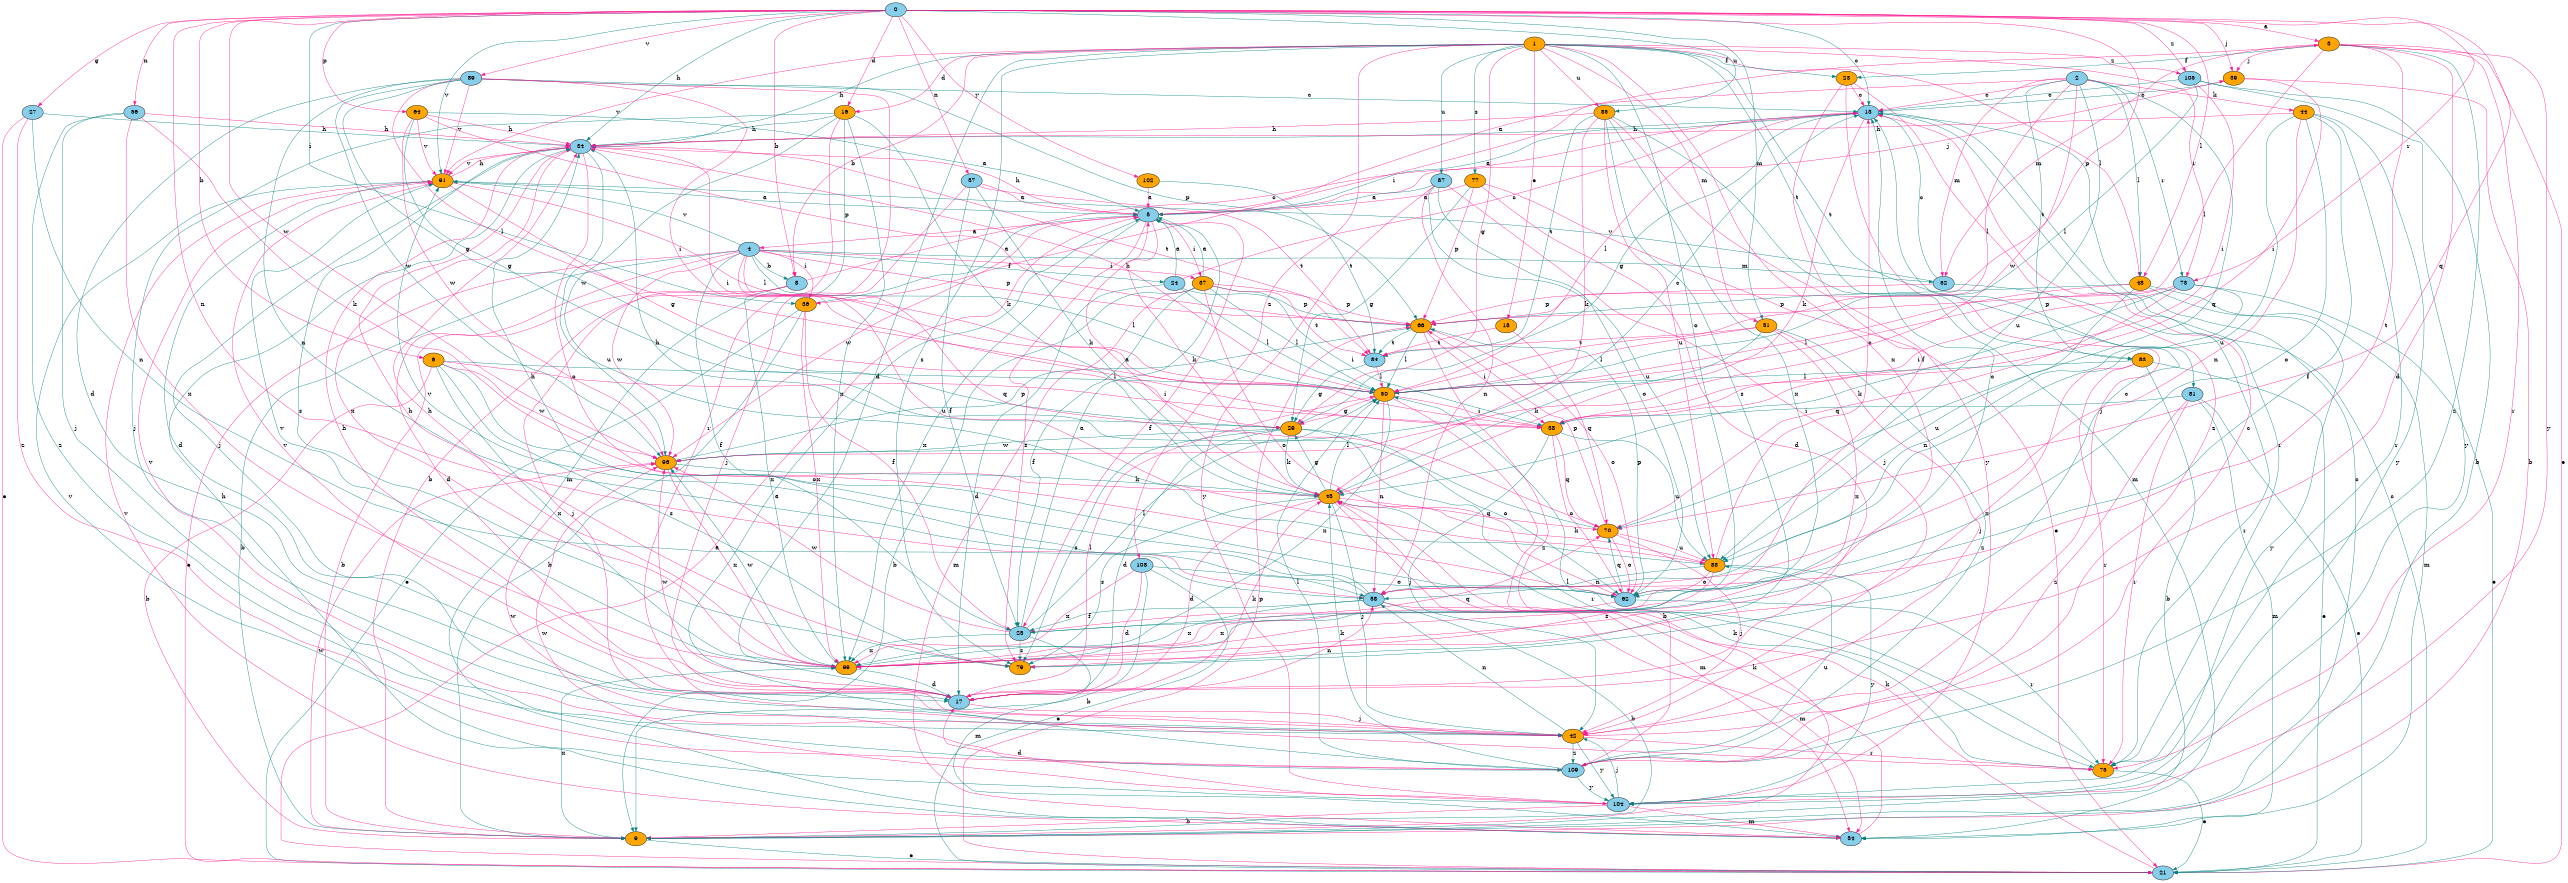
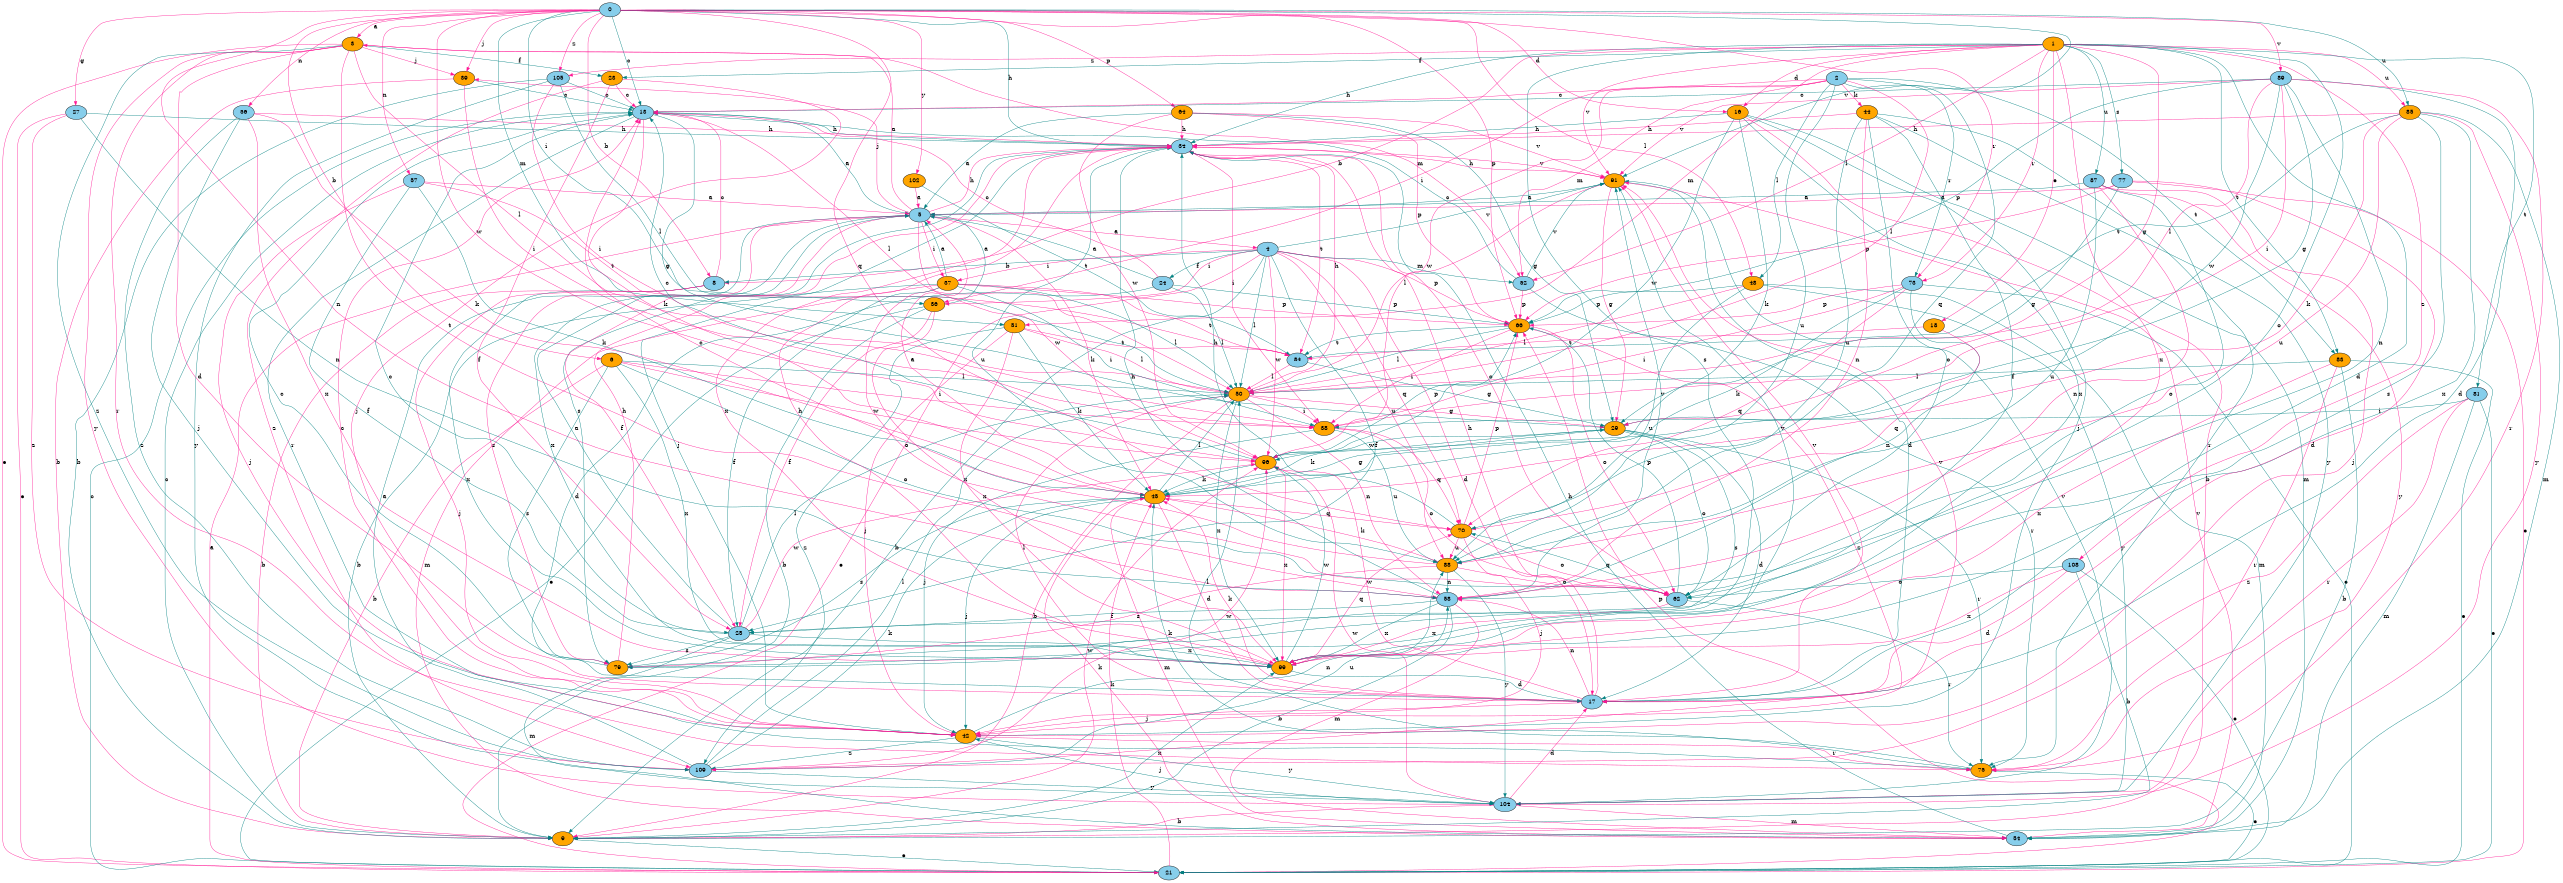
  strict digraph {
    node [fillcolor=orange style=filled]
    edge [color=deeppink]
    3
    0 [fillcolor=skyblue]
    6
    8 [fillcolor=skyblue]
    13 [fillcolor=skyblue]
    16
    27 [fillcolor=skyblue]
    34 [fillcolor=skyblue]
    36
    39
    48
    51
    56 [fillcolor=skyblue]
    57 [fillcolor=skyblue]
    58 [fillcolor=skyblue]
    64
    66
    70
    73 [fillcolor=skyblue]
    85
    89 [fillcolor=skyblue]
    91
    96
    102
    105 [fillcolor=skyblue]
    17 [fillcolor=skyblue]
    23
    50
    52 [fillcolor=skyblue]
    21 [fillcolor=skyblue]
    75
    104 [fillcolor=skyblue]
    109 [fillcolor=skyblue]
    62 [fillcolor=skyblue]
    79
    99
    9
    38
    42
    29
    5 [fillcolor=skyblue]
    45
    54 [fillcolor=skyblue]
    88
    84 [fillcolor=skyblue]
    25 [fillcolor=skyblue]
    1
    n48 [label=18]
-   77
+   77 [fillcolor=skyblue]
    81 [fillcolor=skyblue]
    83
    87 [fillcolor=skyblue]
    108 [fillcolor=skyblue]
    2 [fillcolor=skyblue]
    44
    4 [fillcolor=skyblue]
    24 [fillcolor=skyblue]
    37
    3 -> 39 [label=j]
    3 -> 58 [label=t]
    3 -> 17 [label=d]
    3 -> 23 [color=teal label=f]
    3 -> 50 [label=l]
    3 -> 52 [label=m]
    3 -> 21 [label=e]
    3 -> 75 [label=r]
    3 -> 104 [label=y]
    3 -> 109 [color=teal label=z]
    0 -> 3 [label=a]
    0 -> 6 [label=b]
    0 -> 8 [label=b]
    0 -> 13 [color=teal label=c]
    0 -> 16 [label=d]
    0 -> 27 [label=g]
    0 -> 34 [color=teal label=h]
    0 -> 36 [color=teal label=i]
    0 -> 39 [label=j]
    0 -> 48 [label=l]
    0 -> 51 [color=teal label=m]
    0 -> 56 [label=n]
    0 -> 57 [label=n]
    0 -> 58 [label=n]
    0 -> 64 [label=p]
    0 -> 66 [label=p]
    0 -> 70 [label=q]
    0 -> 73 [label=r]
    0 -> 85 [color=teal label=u]
    0 -> 89 [label=v]
    0 -> 91 [color=teal label=v]
    0 -> 96 [label=w]
    0 -> 102 [label=y]
    0 -> 105 [label=z]
    6 -> 96 [label=w]
    6 -> 50 [color=teal label=l]
    6 -> 62 [color=teal label=o]
    6 -> 79 [color=teal label=s]
    6 -> 99 [color=teal label=x]
    6 -> 9 [label=b]
    6 -> 38 [label=i]
    8 -> 13 [label=c]
    8 -> 99 [color=teal label=x]
    8 -> 9 [label=b]
    8 -> 42 [label=j]
    13 -> 34 [color=teal label=h]
    13 -> 50 [label=l]
    13 -> 75 [color=teal label=r]
    13 -> 29 [color=teal label=g]
    13 -> 5 [color=teal label=a]
    13 -> 45 [label=k]
    16 -> 34 [color=teal label=h]
    16 -> 96 [color=teal label=w]
    16 -> 99 [color=teal label=x]
    16 -> 9 [label=b]
    16 -> 42 [color=teal label=j]
    16 -> 45 [color=teal label=k]
    16 -> 54 [color=teal label=m]
    27 -> 34 [color=teal label=h]
    27 -> 58 [color=teal label=n]
    27 -> 21 [label=e]
    27 -> 109 [label=z]
    34 -> 91 [label=v]
    34 -> 62 [label=o]
    34 -> 79 [color=teal label=s]
    34 -> 99 [label=x]
    34 -> 38 [label=i]
    34 -> 42 [color=teal label=j]
    34 -> 88 [color=teal label=u]
    34 -> 84 [label=t]
    36 -> 21 [color=teal label=e]
    36 -> 99 [label=x]
    36 -> 9 [color=teal label=b]
    36 -> 5 [color=teal label=a]
    36 -> 25 [label=f]
    39 -> 13 [color=teal label=c]
    39 -> 9 [label=b]
    39 -> 38 [label=i]
    48 -> 66 [color=teal label=p]
    48 -> 50 [label=l]
    48 -> 104 [color=teal label=y]
    48 -> 54 [color=teal label=m]
    48 -> 88 [color=teal label=u]
    51 -> 50 [label=l]
    51 -> 109 [color=teal label=z]
    51 -> 99 [label=x]
    51 -> 42 [label=j]
    51 -> 45 [color=teal label=k]
    51 -> 84 [label=t]
    56 -> 34 [label=h]
    56 -> 109 [color=teal label=z]
    56 -> 99 [label=x]
    56 -> 42 [color=teal label=j]
    56 -> 45 [label=k]
    57 -> 42 [label=j]
    57 -> 5 [label=a]
    57 -> 45 [color=teal label=k]
    57 -> 84 [label=t]
    57 -> 25 [color=teal label=f]
    58 -> 34 [color=teal label=h]
    58 -> 91 [color=teal label=v]
    58 -> 99 [color=teal label=x]
    58 -> 9 [color=teal label=b]
    58 -> 54 [label=m]
    58 -> 25 [color=teal label=f]
    64 -> 34 [label=h]
    64 -> 66 [label=p]
    64 -> 91 [label=v]
    64 -> 96 [label=w]
    64 -> 29 [color=teal label=g]
    64 -> 5 [color=teal label=a]
    66 -> 50 [color=teal label=l]
    66 -> 109 [label=z]
    66 -> 62 [label=o]
    66 -> 38 [label=i]
    66 -> 84 [color=teal label=t]
    70 -> 34 [color=teal label=h]
    70 -> 66 [label=p]
    70 -> 62 [label=o]
    70 -> 42 [label=j]
    70 -> 88 [label=u]
    73 -> 58 [color=teal label=n]
    73 -> 66 [label=p]
    73 -> 70 [label=q]
    73 -> 21 [color=teal label=e]
    73 -> 38 [label=i]
    73 -> 45 [color=teal label=k]
    85 -> 34 [label=h]
    85 -> 104 [label=y]
    85 -> 79 [color=teal label=s]
    85 -> 99 [color=teal label=x]
    85 -> 45 [label=k]
    85 -> 54 [color=teal label=m]
    85 -> 88 [label=u]
    85 -> 84 [color=teal label=t]
    89 -> 13 [color=teal label=c]
    89 -> 58 [color=teal label=n]
    89 -> 66 [color=teal label=p]
    89 -> 91 [label=v]
    89 -> 96 [color=teal label=w]
    89 -> 17 [color=teal label=d]
    89 -> 50 [label=l]
    89 -> 75 [label=r]
    89 -> 38 [label=i]
    89 -> 29 [color=teal label=g]
    91 -> 34 [label=h]
    91 -> 17 [color=teal label=d]
    91 -> 50 [label=l]
    91 -> 29 [label=g]
    91 -> 5 [color=teal label=a]
    96 -> 13 [color=teal label=c]
    96 -> 66 [color=teal label=p]
    96 -> 99 [label=x]
    96 -> 45 [color=teal label=k]
    102 -> 5 [label=a]
    102 -> 84 [color=teal label=t]
    105 -> 13 [color=teal label=c]
    105 -> 50 [color=teal label=l]
    105 -> 104 [color=teal label=y]
    105 -> 9 [color=teal label=b]
    105 -> 38 [label=i]
    17 -> 34 [label=h]
    17 -> 58 [label=n]
    17 -> 91 [label=v]
    17 -> 96 [label=w]
    17 -> 50 [label=l]
    17 -> 42 [label=j]
    17 -> 45 [label=k]
    23 -> 13 [label=c]
    23 -> 109 [label=z]
    23 -> 42 [label=j]
    23 -> 25 [label=f]
    50 -> 34 [label=h]
    50 -> 58 [label=n]
    50 -> 99 [color=teal label=x]
    50 -> 9 [label=b]
    50 -> 38 [label=i]
    50 -> 29 [label=g]
    52 -> 13 [color=teal label=c]
    52 -> 66 [label=p]
    52 -> 91 [color=teal label=v]
    52 -> 75 [color=teal label=r]
    21 -> 13 [color=teal label=c]
    21 -> 66 [label=p]
    21 -> 5 [label=a]
    21 -> 45 [label=k]
    75 -> 50 [color=teal label=l]
    75 -> 21 [color=teal label=e]
    75 -> 45 [color=teal label=k]
    104 -> 91 [color=teal label=v]
    104 -> 96 [label=w]
    104 -> 17 [label=d]
    104 -> 9 [label=b]
    104 -> 42 [color=teal label=j]
    104 -> 54 [label=m]
    109 -> 96 [label=w]
    109 -> 50 [color=teal label=l]
    109 -> 104 [color=teal label=y]
    109 -> 5 [color=teal label=a]
    109 -> 45 [color=teal label=k]
    109 -> 88 [color=teal label=u]
    62 -> 66 [color=teal label=p]
    62 -> 70 [color=teal label=q]
    62 -> 75 [color=teal label=r]
    62 -> 99 [label=x]
    79 -> 13 [color=teal label=c]
    79 -> 34 [label=h]
    99 -> 34 [label=h]
    99 -> 70 [label=q]
    99 -> 91 [color=teal label=v]
    99 -> 96 [color=teal label=w]
    99 -> 17 [color=teal label=d]
    9 -> 13 [color=teal label=c]
    9 -> 96 [label=w]
    9 -> 21 [color=teal label=e]
    9 -> 99 [color=teal label=x]
    38 -> 70 [label=q]
    38 -> 62 [label=o]
    38 -> 42 [color=teal label=j]
    38 -> 88 [color=teal label=u]
    42 -> 13 [label=c]
    42 -> 58 [color=teal label=n]
    42 -> 91 [label=v]
    42 -> 75 [label=r]
    42 -> 104 [color=teal label=y]
    42 -> 109 [color=teal label=z]
    29 -> 96 [color=teal label=w]
    29 -> 17 [color=teal label=d]
    29 -> 75 [color=teal label=r]
    29 -> 62 [color=teal label=o]
    29 -> 79 [color=teal label=s]
    29 -> 45 [color=teal label=k]
    5 -> 3 [label=a]
    5 -> 34 [label=h]
    5 -> 39 [label=j]
    5 -> 96 [label=w]
    5 -> 79 [label=s]
    5 -> 99 [color=teal label=x]
    5 -> 45 [label=k]
    5 -> 25 [label=f]
    5 -> 4 [label=a]
    5 -> 37 [label=i]
    45 -> 70 [label=q]
    45 -> 17 [label=d]
    45 -> 50 [color=teal label=l]
    45 -> 79 [color=teal label=s]
    45 -> 42 [color=teal label=j]
    45 -> 29 [color=teal label=g]
    45 -> 5 [label=a]
    45 -> 54 [label=m]
    54 -> 34 [color=teal label=h]
    54 -> 91 [label=v]
    54 -> 45 [label=k]
    88 -> 13 [label=c]
    88 -> 58 [color=teal label=n]
    88 -> 104 [color=teal label=y]
    88 -> 62 [label=o]
    88 -> 79 [label=s]
    88 -> 45 [label=k]
    84 -> 50 [label=l]
    84 -> 29 [color=teal label=g]
    25 -> 13 [color=teal label=c]
    25 -> 96 [label=w]
    25 -> 50 [color=teal label=l]
    25 -> 79 [color=teal label=s]
    25 -> 99 [color=teal label=x]
    25 -> 5 [color=teal label=a]
    25 -> 54 [color=teal label=m]
    1 -> 8 [label=b]
    1 -> 16 [label=d]
    1 -> 34 [color=teal label=h]
-   1 -> 48 [label=l]
+   1 -> 52 [label=l]
    1 -> 51 [label=m]
    1 -> 73 [label=r]
    1 -> 85 [label=u]
    1 -> 91 [label=v]
    1 -> 105 [label=z]
    1 -> 17 [color=teal label=d]
    1 -> 23 [color=teal label=f]
    1 -> 62 [color=teal label=o]
    1 -> 79 [color=teal label=s]
    1 -> 99 [label=x]
    1 -> 29 [label=g]
    1 -> n48 [label=e]
    1 -> 77 [color=teal label=s]
    1 -> 81 [color=teal label=t]
    1 -> 83 [color=teal label=t]
    1 -> 87 [color=teal label=u]
    1 -> 108 [label=z]
    n48 -> 70 [label=q]
    n48 -> 84 [label=t]
    77 -> 66 [label=p]
    77 -> 17 [label=d]
    77 -> 21 [label=e]
    77 -> 29 [color=teal label=g]
    77 -> 5 [label=a]
    81 -> 21 [color=teal label=e]
    81 -> 75 [label=r]
    81 -> 109 [label=z]
    81 -> 38 [color=teal label=i]
    81 -> 54 [color=teal label=m]
    83 -> 50 [color=teal label=l]
    83 -> 21 [color=teal label=e]
    83 -> 75 [label=r]
    83 -> 99 [label=x]
    83 -> 9 [color=teal label=b]
    87 -> 58 [label=n]
    87 -> 104 [label=y]
    87 -> 62 [color=teal label=o]
    87 -> 42 [label=j]
    87 -> 5 [color=teal label=a]
    87 -> 88 [color=teal label=u]
    108 -> 17 [label=d]
    108 -> 21 [color=teal label=e]
    108 -> 62 [color=teal label=o]
    108 -> 99 [label=x]
    108 -> 9 [color=teal label=b]
    2 -> 13 [label=c]
    2 -> 36 [label=i]
    2 -> 48 [color=teal label=l]
    2 -> 70 [color=teal label=q]
    2 -> 73 [color=teal label=r]
    2 -> 96 [label=w]
    2 -> 50 [label=l]
    2 -> 52 [label=m]
    2 -> 88 [color=teal label=u]
    2 -> 83 [color=teal label=t]
    2 -> 44 [label=k]
    44 -> 34 [label=h]
    44 -> 58 [label=n]
    44 -> 75 [color=teal label=r]
    44 -> 104 [color=teal label=y]
    44 -> 62 [color=teal label=o]
    44 -> 88 [color=teal label=u]
    44 -> 25 [color=teal label=f]
    4 -> 8 [color=teal label=b]
    4 -> 36 [label=i]
    4 -> 66 [label=p]
    4 -> 70 [label=q]
    4 -> 91 [color=teal label=v]
    4 -> 96 [label=w]
    4 -> 17 [label=d]
    4 -> 50 [color=teal label=l]
    4 -> 52 [color=teal label=m]
    4 -> 21 [label=e]
    4 -> 9 [color=teal label=b]
    4 -> 88 [label=u]
    4 -> 25 [color=teal label=f]
    4 -> 24 [color=teal label=f]
    4 -> 37 [label=i]
    24 -> 13 [label=c]
    24 -> 66 [color=teal label=p]
    24 -> 17 [color=teal label=d]
    24 -> 50 [color=teal label=l]
    24 -> 5 [color=teal label=a]
    37 -> 66 [label=p]
    37 -> 50 [color=teal label=l]
    37 -> 62 [label=o]
    37 -> 9 [color=teal label=b]
    37 -> 38 [color=teal label=i]
    37 -> 5 [color=teal label=a]
    37 -> 54 [label=m]
    37 -> 84 [label=t]
    37 -> 25 [color=teal label=f]
  }
